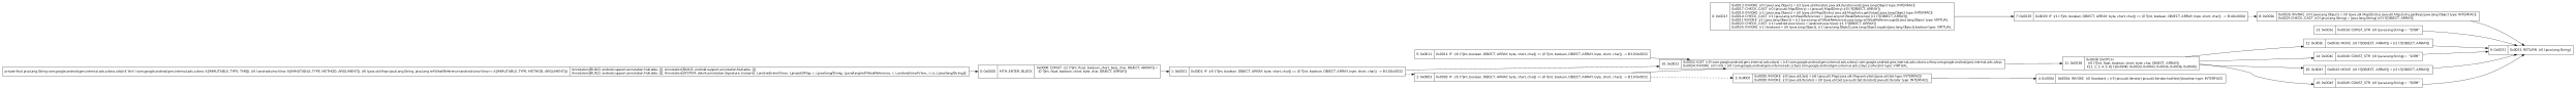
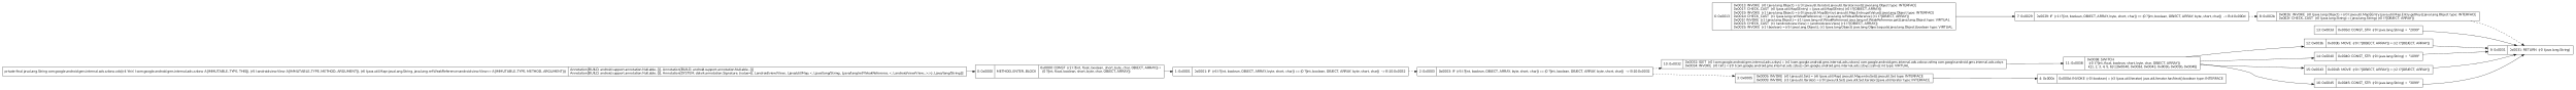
  digraph {
    fontname=Nunito
    rankdir=LR
    node [fontname=Nunito shape=record]
    edge [fontname=Nunito]
-   n1 [label="{0\:\ 0x0000|MTH_ENTER_BLOCK\l|0x0000: CONST  (r2 I:?[int, float, boolean, short, byte, char, OBJECT, ARRAY]) = \l  (0 ?[int, float, boolean, short, byte, char, OBJECT, ARRAY])\l \l}"]
+   n1 [label="{0\:\ 0x0000|METHOD_ENTER_BLOCK\l|0x0000: CONST  (r2 I:?[int, float, boolean, short, byte, char, OBJECT, ARRAY]) = \l  (0 ?[int, float, boolean, short, byte, char, OBJECT, ARRAY])\l \l}"]
    n2 [label="{1\:\ 0x0001|0x0001: IF  (r6 I:?[int, boolean, OBJECT, ARRAY, byte, short, char]) == (0 ?[int, boolean, OBJECT, ARRAY, byte, short, char])  \-\> B:10:0x0032 \l}"]
    n3 [label="{2\:\ 0x0003|0x0003: IF  (r5 I:?[int, boolean, OBJECT, ARRAY, byte, short, char]) == (0 ?[int, boolean, OBJECT, ARRAY, byte, short, char])  \-\> B:10:0x0032 \l}"]
    n4 [label="{10\:\ 0x0032|0x0032: IGET  (r0 I:com.google.android.gms.internal.ads.zzbys) = (r4 I:com.google.android.gms.internal.ads.zzbxw) com.google.android.gms.internal.ads.zzbxw.zzfmq com.google.android.gms.internal.ads.zzbys \l0x0034: INVOKE  (r0 I:int) = (r0 I:com.google.android.gms.internal.ads.zzbys) com.google.android.gms.internal.ads.zzbys.zzahv():int type: VIRTUAL \l}"]
    n5 [label="{3\:\ 0x0005|0x0005: INVOKE  (r0 I:java.util.Set) = (r6 I:java.util.Map) java.util.Map.entrySet():java.util.Set type: INTERFACE \l0x0009: INVOKE  (r3 I:java.util.Iterator) = (r0 I:java.util.Set) java.util.Set.iterator():java.util.Iterator type: INTERFACE \l}"]
    n6 [label="{11\:\ 0x0038|0x0038: SWITCH  \l  (r0 I:?[int, float, boolean, short, byte, char, OBJECT, ARRAY])\l k:[1, 2, 3, 4, 5, 6] t:[0x0040, 0x003d, 0x0043, 0x003b, 0x003b, 0x0045] \l}"]
    n7 [label="{4\:\ 0x000d|0x000d: INVOKE  (r0 I:boolean) = (r3 I:java.util.Iterator) java.util.Iterator.hasNext():boolean type: INTERFACE \l}"]
-   n8 [label="{5\:\ 0x0011|0x0011: IF  (r0 I:?[int, boolean, OBJECT, ARRAY, byte, short, char]) == (0 ?[int, boolean, OBJECT, ARRAY, byte, short, char])  \-\> B:10:0x0032 \l}"]
    n9 [label="{6\:\ 0x0013|0x0013: INVOKE  (r0 I:java.lang.Object) = (r3 I:java.util.Iterator) java.util.Iterator.next():java.lang.Object type: INTERFACE \l0x0017: CHECK_CAST  (r0 I:java.util.Map$Entry) = (java.util.Map$Entry) (r0 I:?[OBJECT, ARRAY]) \l0x0019: INVOKE  (r1 I:java.lang.Object) = (r0 I:java.util.Map$Entry) java.util.Map.Entry.getValue():java.lang.Object type: INTERFACE \l0x001d: CHECK_CAST  (r1 I:java.lang.ref.WeakReference) = (java.lang.ref.WeakReference) (r1 I:?[OBJECT, ARRAY]) \l0x001f: INVOKE  (r1 I:java.lang.Object) = (r1 I:java.lang.ref.WeakReference) java.lang.ref.WeakReference.get():java.lang.Object type: VIRTUAL \l0x0023: CHECK_CAST  (r1 I:android.view.View) = (android.view.View) (r1 I:?[OBJECT, ARRAY]) \l0x0025: INVOKE  (r1 I:boolean) = (r5 I:java.lang.Object), (r1 I:java.lang.Object) java.lang.Object.equals(java.lang.Object):boolean type: VIRTUAL \l}"]
    n10 [label="{7\:\ 0x0029|0x0029: IF  (r1 I:?[int, boolean, OBJECT, ARRAY, byte, short, char]) == (0 ?[int, boolean, OBJECT, ARRAY, byte, short, char])  \-\> B:4:0x000d \l}"]
    n11 [label="{8\:\ 0x002b|0x002b: INVOKE  (r0 I:java.lang.Object) = (r0 I:java.util.Map$Entry) java.util.Map.Entry.getKey():java.lang.Object type: INTERFACE \l0x002f: CHECK_CAST  (r0 I:java.lang.String) = (java.lang.String) (r0 I:?[OBJECT, ARRAY]) \l}"]
    n12 [label="{9\:\ 0x0031|0x0031: RETURN  (r0 I:java.lang.String) \l}"]
    n13 [label="{12\:\ 0x003b|0x003b: MOVE  (r0 I:?[OBJECT, ARRAY]) = (r2 I:?[OBJECT, ARRAY]) \l}"]
    n14 [label="{14\:\ 0x0040|0x0040: CONST_STR  (r0 I:java.lang.String) =  \"1099\" \l}"]
    n15 [label="{15\:\ 0x0043|0x0043: MOVE  (r0 I:?[OBJECT, ARRAY]) = (r2 I:?[OBJECT, ARRAY]) \l}"]
    n16 [label="{16\:\ 0x0045|0x0045: CONST_STR  (r0 I:java.lang.String) =  \"3099\" \l}"]
    n17 [label="{13\:\ 0x003d|0x003d: CONST_STR  (r0 I:java.lang.String) =  \"2099\" \l}"]
    n18 [label="{private final java.lang.String com.google.android.gms.internal.ads.zzbxw.zzb((r4 'this' I:com.google.android.gms.internal.ads.zzbxw A[IMMUTABLE_TYPE, THIS]), (r5 I:android.view.View A[IMMUTABLE_TYPE, METHOD_ARGUMENT]), (r6 I:java.util.Map\<java.lang.String, java.lang.ref.WeakReference\<android.view.View\>\> A[IMMUTABLE_TYPE, METHOD_ARGUMENT]))  | Annotation[BUILD, android.support.annotation.Nullable, \{\}], Annotation[BUILD, android.support.annotation.Nullable, \{\}]\lAnnotation[BUILD, android.support.annotation.Nullable, \{\}], Annotation[SYSTEM, dalvik.annotation.Signature, \{value=[(, Landroid\/view\/View;, Ljava\/util\/Map, \<, Ljava\/lang\/String;, Ljava\/lang\/ref\/WeakReference, \<, Landroid\/view\/View;, \>;\>;), Ljava\/lang\/String;]\}]\l}"]
    n1 -> n2
    n2 -> n3 [style=dashed]
-   n2 -> n4
-   n3 -> n4
+   n3 -> n4 [style=dashed]
    n3 -> n5 [style=dashed]
    n4 -> n6
    n5 -> n7
    n6 -> n13
    n6 -> n14
    n6 -> n15
    n6 -> n16
-   n8 -> n4
    n9 -> n10
    n10 -> n11 [style=dashed]
-   n11 -> n12
+   n11 -> n12 [style=dashed]
    n13 -> n12
    n14 -> n12
    n15 -> n12
    n16 -> n12
    n17 -> n12
    n18 -> n1
  }
